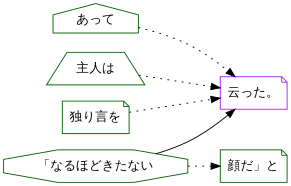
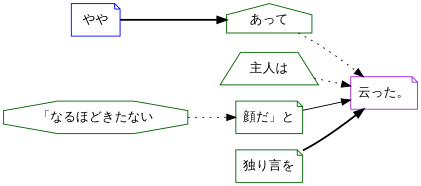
  digraph {
    fontname="PT Serif"
    rankdir=LR
    node [color=darkgreen fontname="PT Serif" shape=note]
    edge [fontname="PT Serif" style=dotted]
+   n1 [color=blue label="やや"]
    n2 [label="あって" shape=house]
    n3 [color=purple label="云った。"]
    n4 [label="主人は" shape=trapezium]
    n5 [label="「なるほどきたない" shape=octagon]
    n6 [label="顔だ」と"]
    n7 [label="独り言を"]
+   n1 -> n2 [style=bold]
    n2 -> n3
    n4 -> n3
    n5 -> n6
-   n5 -> n3 [style=solid]
-   n7 -> n3
+   n6 -> n3 [style=solid]
+   n7 -> n3 [style=bold]
  }
